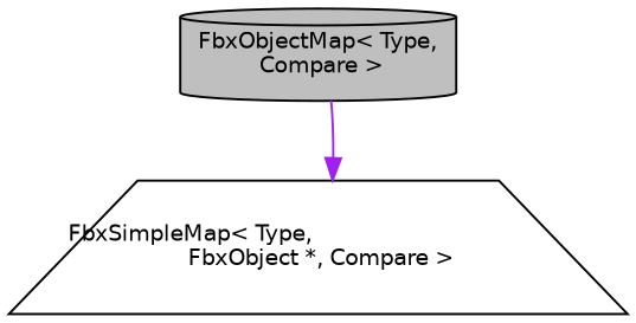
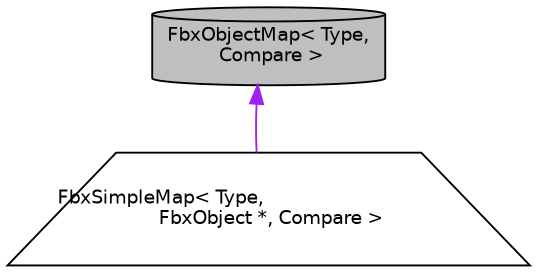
  digraph {
    node [color=black fontname=Helvetica fontsize=10 style=filled]
    n1 [fillcolor=grey75 fontcolor=black height=0.2 label="FbxObjectMap\< Type,\l Compare \>" shape=cylinder width=0.4]
    n2 [fillcolor=white height=0.2 label="FbxSimpleMap\< Type,\l FbxObject *, Compare \>" shape=trapezium width=0.4]
-   n2 -> n1 [color=purple dir=back fontname=Helvetica fontsize=10 labelfontname=Helvetica labelfontsize=10 style=solid]
+   n1 -> n2 [color=purple dir=back fontname=Helvetica fontsize=10 labelfontname=Helvetica labelfontsize=10 style=solid]
  }
